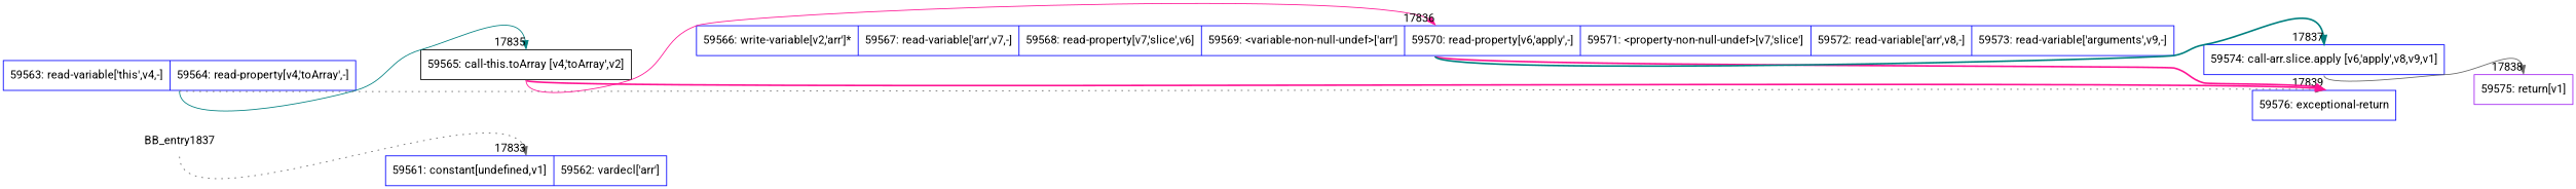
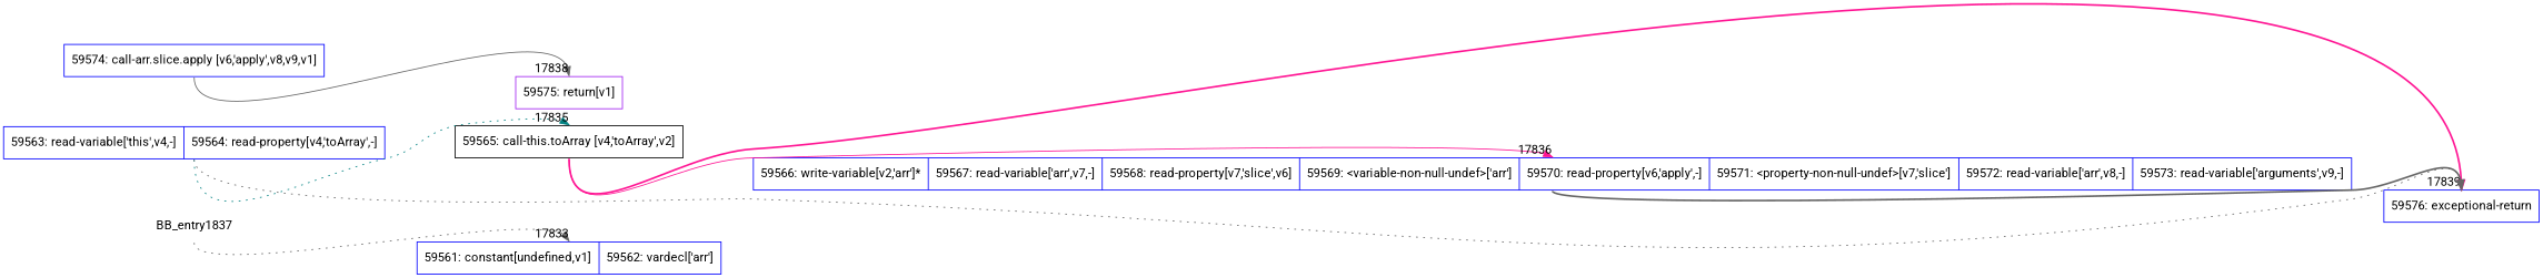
  digraph {
    fontname=Roboto
    rankdir=LR
    node [color=blue fontname=Roboto shape=record]
    edge [color=gray40 fontname=Roboto headport=n style=dotted tailport=s]
    n1 [color=purple label=BB_entry1837 shape=none]
    n2 [label="{59561: constant[undefined,v1]|59562: vardecl['arr']}"]
    n3 [label="{59563: read-variable['this',v4,-]|59564: read-property[v4,'toArray',-]}"]
    n4 [color=black label="{59565: call-this.toArray [v4,'toArray',v2]}"]
    n5 [label="{59576: exceptional-return}"]
    n6 [label="{59566: write-variable[v2,'arr']*|59567: read-variable['arr',v7,-]|59568: read-property[v7,'slice',v6]|59569: \<variable-non-null-undef\>['arr']|59570: read-property[v6,'apply',-]|59571: \<property-non-null-undef\>[v7,'slice']|59572: read-variable['arr',v8,-]|59573: read-variable['arguments',v9,-]}"]
    n7 [label="{59574: call-arr.slice.apply [v6,'apply',v8,v9,v1]}"]
    n8 [color=purple label="{59575: return[v1]}"]
    n1 -> n2 [headlabel="    17833"]
-   n3 -> n4 [color=teal headlabel="      17835" style=solid]
+   n3 -> n4 [color=teal headlabel="      17835"]
    n3 -> n5 [headlabel="      17839"]
    n4 -> n5 [color=deeppink style=bold]
    n4 -> n6 [color=deeppink headlabel="      17836" style=solid]
-   n6 -> n5 [color=deeppink style=bold]
-   n6 -> n7 [color=teal headlabel="      17837" style=bold]
+   n6 -> n5 [style=bold]
    n7 -> n8 [headlabel="      17838" style=solid]
  }
